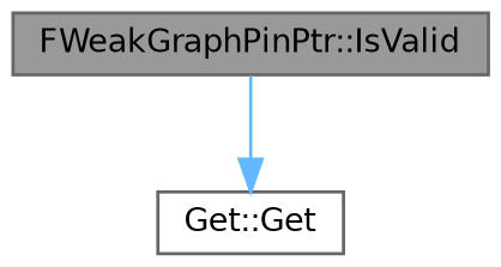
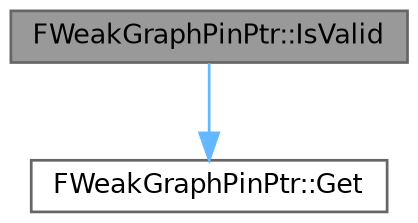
  digraph {
    rankdir=TB
    node [fontname=Helvetica fontsize=10 shape=box style=filled]
    n1 [color=gray40 fillcolor=grey60 fontcolor=black height=0.2 label="FWeakGraphPinPtr::IsValid" width=0.4]
-   n2 [color=grey40 fillcolor=white height=0.2 label="Get::Get" width=0.4]
+   n2 [color=grey40 fillcolor=white height=0.2 label="FWeakGraphPinPtr::Get" width=0.4]
    n1 -> n2 [color=steelblue1 fontname=Helvetica fontsize=10 labelfontname=Helvetica labelfontsize=10 style=solid]
  }
